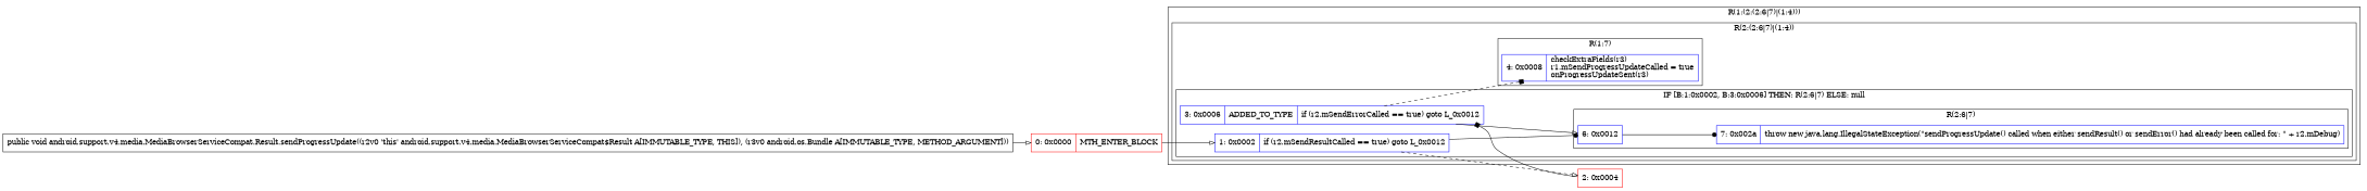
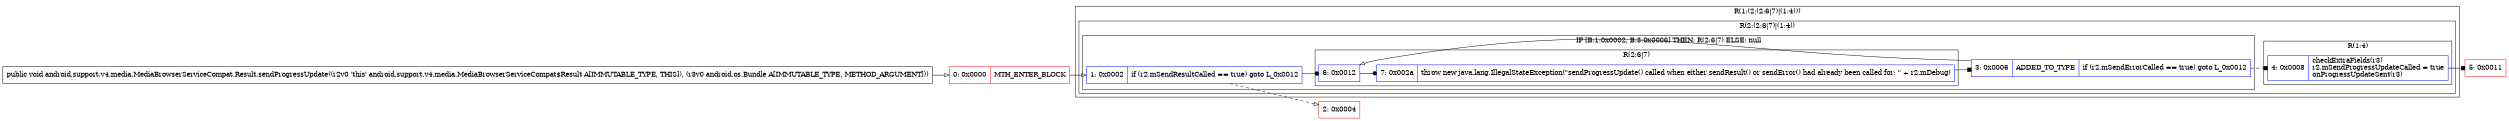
  digraph {
    rankdir=LR
    node [color=blue shape=record]
    edge [arrowhead=onormal]
    n1 [label="{6\:\ 0x0012}"]
    n2 [label="{7\:\ 0x002a|throw new java.lang.IllegalStateException(\"sendProgressUpdate() called when either sendResult() or sendError() had already been called for: \" + r2.mDebug)\l}"]
    n3 [label="{1\:\ 0x0002|if (r2.mSendResultCalled == true) goto L_0x0012\l}"]
    n4 [label="{3\:\ 0x0006|ADDED_TO_TYPE\l|if (r2.mSendErrorCalled == true) goto L_0x0012\l}"]
-   n5 [label="{4\:\ 0x0008|checkExtraFields(r3)\lr1.mSendProgressUpdateCalled = true\lonProgressUpdateSent(r3)\l}"]
+   n5 [label="{4\:\ 0x0008|checkExtraFields(r3)\lr2.mSendProgressUpdateCalled = true\lonProgressUpdateSent(r3)\l}"]
    n6 [color=red label="{2\:\ 0x0004}"]
+   n7 [color=red label="{5\:\ 0x0011}"]
    n8 [color=red label="{0\:\ 0x0000|MTH_ENTER_BLOCK\l}"]
    n9 [label="{public void android.support.v4.media.MediaBrowserServiceCompat.Result.sendProgressUpdate((r2v0 'this' android.support.v4.media.MediaBrowserServiceCompat$Result A[IMMUTABLE_TYPE, THIS]), (r3v0 android.os.Bundle A[IMMUTABLE_TYPE, METHOD_ARGUMENT])) }" color=""]
    subgraph cluster_1 {
      label="R(1:(2:(2:6|7)|(1:4)))"
      subgraph cluster_2 {
        label="R(2:(2:6|7)|(1:4))"
        subgraph cluster_3 {
          label="IF [B:1:0x0002, B:3:0x0006] THEN: R(2:6|7) ELSE: null"
          n3
          n4
          subgraph cluster_4 {
            label="R(2:6|7)"
            n1
            n2
          }
        }
        subgraph cluster_5 {
-         label="R(1:7)"
+         label="R(1:4)"
          n5
        }
      }
    }
    n1 -> n2 [arrowhead=dot]
    n3 -> n1 [arrowhead=dot]
    n3 -> n6 [style=dashed]
    n4 -> n1
    n4 -> n5 [arrowhead=box style=dashed]
-   n6 -> n4 [arrowhead=box]
+   n5 -> n7 [arrowhead=box]
+   n2 -> n4 [arrowhead=box]
    n8 -> n3
    n9 -> n8
  }
